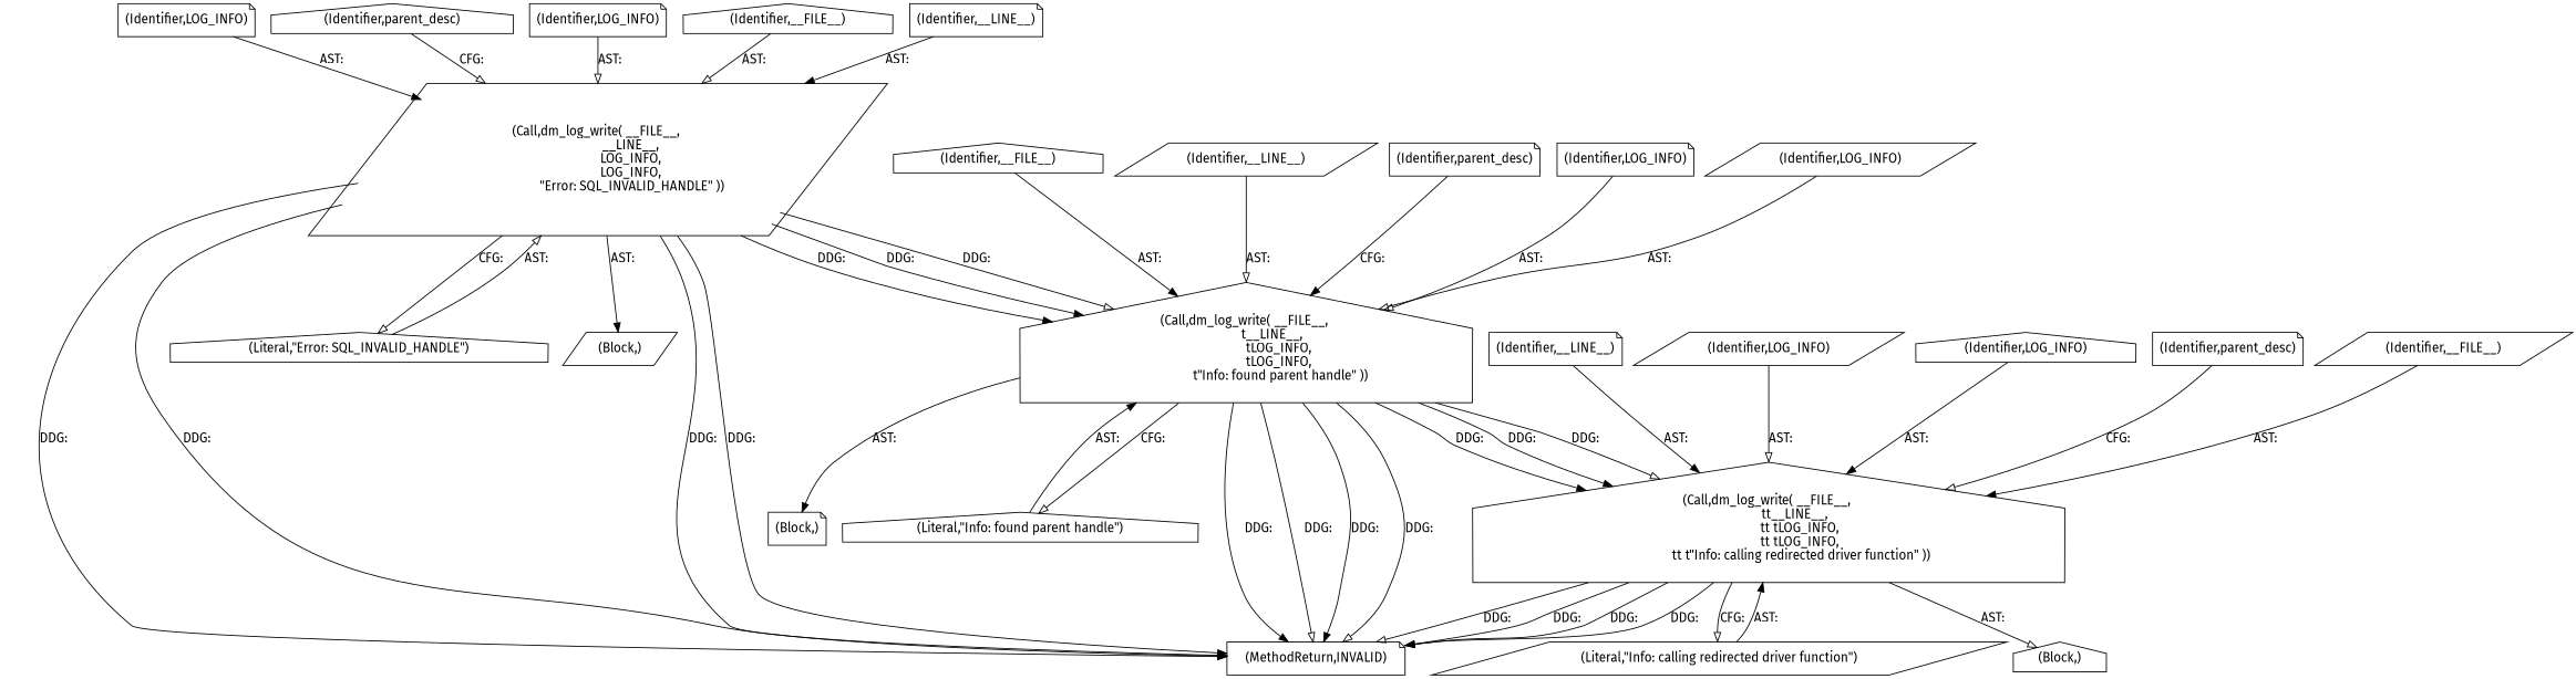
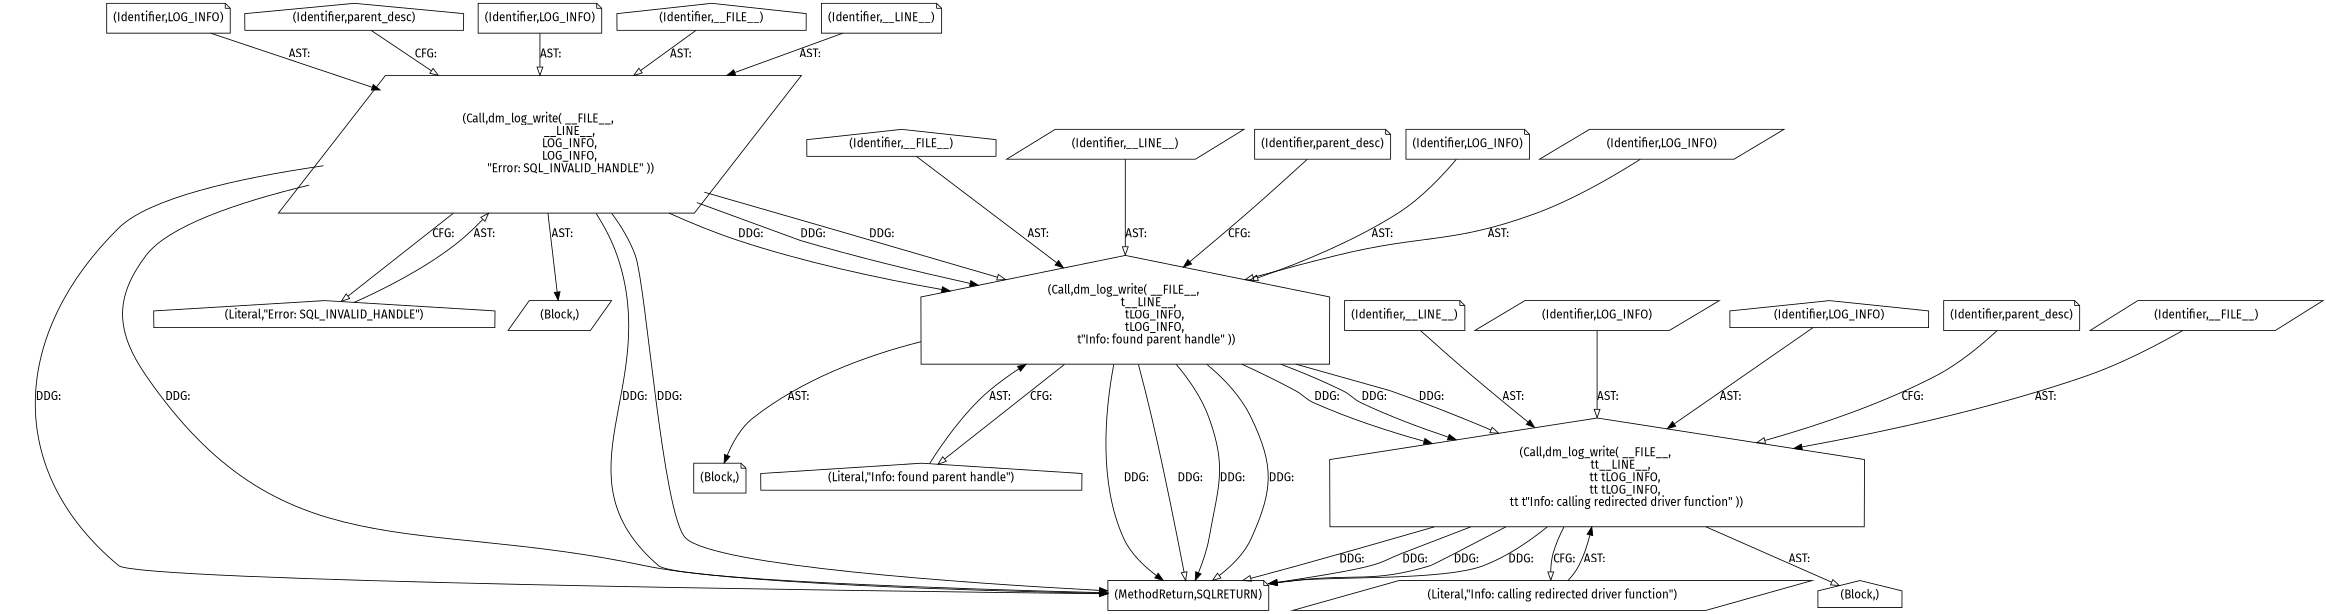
  digraph {
    fontname="Fira Sans"
    node [shape=house fontname="Fira Sans"]
    edge [arrowhead=onormal fontname="Fira Sans"]
    n1 [label="(Call,dm_log_write( __FILE__, \n                \t__LINE__, \n                    \tLOG_INFO, \n                    \tLOG_INFO, \n                    \t\"Info: found parent handle\" ))"]
    n2 [label="(Call,dm_log_write( __FILE__, \n                \t\t__LINE__, \n                   \t\t \tLOG_INFO, \n                   \t\t \tLOG_INFO, \n                   \t\t \t\"Info: calling redirected driver function\" ))"]
    n3 [label="(Block,)" shape=note]
-   n4 [label="(MethodReturn,INVALID)" shape=note]
+   n4 [label="(MethodReturn,SQLRETURN)" shape=note]
    n5 [label="(Literal,\"Info: found parent handle\")"]
    n6 [label="(Call,dm_log_write( __FILE__, \n                    __LINE__, \n                    LOG_INFO, \n                    LOG_INFO, \n                    \"Error: SQL_INVALID_HANDLE\" ))" shape=parallelogram]
    n7 [label="(Literal,\"Error: SQL_INVALID_HANDLE\")"]
    n8 [label="(Block,)" shape=parallelogram]
    n9 [label="(Block,)"]
    n10 [label="(Literal,\"Info: calling redirected driver function\")" shape=parallelogram]
    n11 [label="(Identifier,LOG_INFO)" shape=note]
    n12 [label="(Identifier,parent_desc)"]
    n13 [label="(Identifier,__FILE__)"]
    n14 [label="(Identifier,LOG_INFO)" shape=note]
    n15 [label="(Identifier,__LINE__)" shape=note]
    n16 [label="(Identifier,LOG_INFO)" shape=parallelogram]
    n17 [label="(Identifier,LOG_INFO)"]
    n18 [label="(Identifier,__LINE__)" shape=parallelogram]
    n19 [label="(Identifier,parent_desc)" shape=note]
    n20 [label="(Identifier,__FILE__)"]
    n21 [label="(Identifier,__LINE__)" shape=note]
    n22 [label="(Identifier,parent_desc)" shape=note]
    n23 [label="(Identifier,__FILE__)" shape=parallelogram]
    n24 [label="(Identifier,LOG_INFO)" shape=note]
    n25 [label="(Identifier,LOG_INFO)" shape=parallelogram]
    n1 -> n2 [label="DDG: " arrowhead=normal]
    n1 -> n2 [label="DDG: " arrowhead=normal]
    n1 -> n2 [label="DDG: "]
    n1 -> n3 [label="AST: " arrowhead=normal]
    n1 -> n4 [label="DDG: " arrowhead=normal]
    n1 -> n4 [label="DDG: "]
    n1 -> n4 [label="DDG: " arrowhead=normal]
    n1 -> n4 [label="DDG: "]
    n1 -> n5 [label="CFG: "]
    n2 -> n4 [label="DDG: "]
    n2 -> n4 [label="DDG: " arrowhead=normal]
    n2 -> n4 [label="DDG: "]
    n2 -> n4 [label="DDG: "]
    n2 -> n9 [label="AST: "]
    n2 -> n10 [label="CFG: "]
    n5 -> n1 [label="AST: " arrowhead=normal]
    n6 -> n1 [label="DDG: " arrowhead=normal]
    n6 -> n1 [label="DDG: " arrowhead=normal]
    n6 -> n1 [label="DDG: "]
    n6 -> n4 [label="DDG: "]
    n6 -> n4 [label="DDG: " arrowhead=normal]
    n6 -> n4 [label="DDG: " arrowhead=normal]
    n6 -> n4 [label="DDG: "]
    n6 -> n7 [label="CFG: "]
    n6 -> n8 [label="AST: " arrowhead=normal]
    n7 -> n6 [label="AST: "]
    n10 -> n2 [label="AST: " arrowhead=normal]
    n11 -> n6 [label="AST: " arrowhead=normal]
    n12 -> n6 [label="CFG: "]
    n13 -> n1 [label="AST: " arrowhead=normal]
    n14 -> n6 [label="AST: "]
    n15 -> n2 [label="AST: " arrowhead=normal]
    n16 -> n2 [label="AST: "]
    n17 -> n2 [label="AST: " arrowhead=normal]
    n18 -> n1 [label="AST: "]
    n19 -> n1 [label="CFG: " arrowhead=normal]
    n20 -> n6 [label="AST: "]
    n21 -> n6 [label="AST: " arrowhead=normal]
    n22 -> n2 [label="CFG: "]
    n23 -> n2 [label="AST: " arrowhead=normal]
    n24 -> n1 [label="AST: "]
    n25 -> n1 [label="AST: "]
  }
